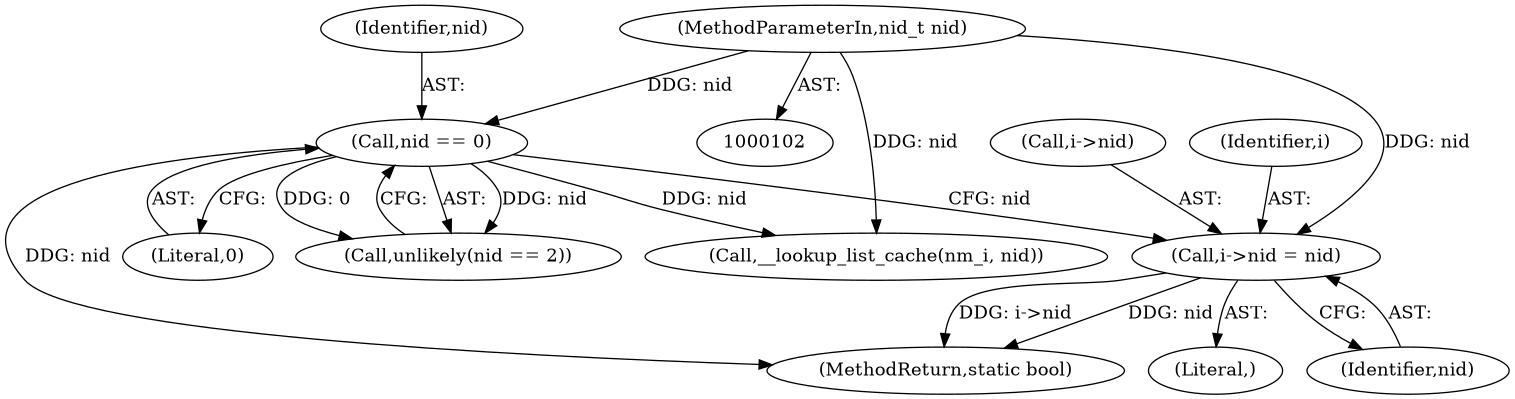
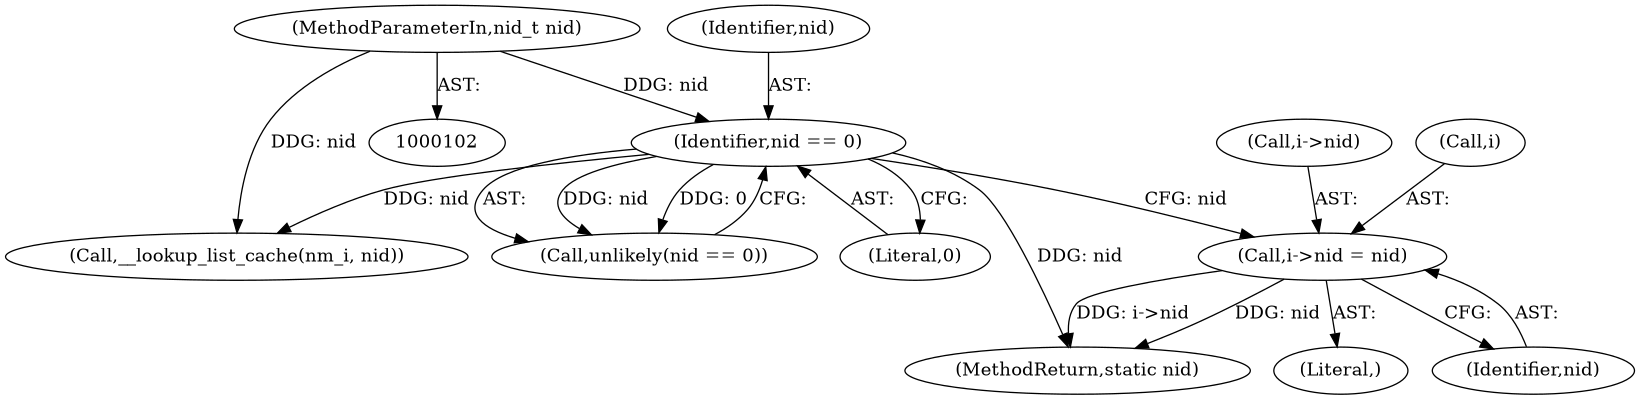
  digraph {
    n1 [label="(Call,i->nid = nid)"]
-   n2 [label="(MethodReturn,static bool)"]
+   n2 [label="(MethodReturn,static nid)"]
    n3 [label="(Literal,)"]
    n4 [label="(Identifier,nid)"]
-   n5 [label="(Call,nid == 0)"]
+   n5 [label="(Identifier,nid == 0)"]
    n6 [label="(Literal,0)"]
-   n7 [label="(Call,unlikely(nid == 2))"]
+   n7 [label="(Call,unlikely(nid == 0))"]
    n8 [label="(Call,__lookup_list_cache(nm_i, nid))"]
    n9 [label="(MethodParameterIn,nid_t nid)"]
    1000102
    n11 [label="(Call,i->nid)"]
-   n12 [label="(Identifier,i)"]
+   n12 [label="(Call,i)"]
    n13 [label="(Identifier,nid)"]
    n1 -> n2 [label="DDG: nid"]
    n1 -> n2 [label="DDG: i->nid"]
    n1 -> n3 [label="AST: "]
    n1 -> n4 [label="CFG: "]
    n4 -> n1 [label="AST: "]
    n5 -> n1 [label="CFG: nid"]
    n5 -> n2 [label="DDG: nid"]
    n5 -> n6 [label="CFG: "]
    n5 -> n7 [label="AST: "]
    n5 -> n7 [label="DDG: nid"]
    n5 -> n7 [label="DDG: 0"]
    n5 -> n8 [label="DDG: nid"]
    n6 -> n5 [label="AST: "]
    n7 -> n5 [label="CFG: "]
-   n9 -> n1 [label="DDG: nid"]
    n9 -> n5 [label="DDG: nid"]
    n9 -> n8 [label="DDG: nid"]
    n9 -> 1000102 [label="AST: "]
    n11 -> n1 [label="AST: "]
    n12 -> n1 [label="AST: "]
    n13 -> n5 [label="AST: "]
  }
